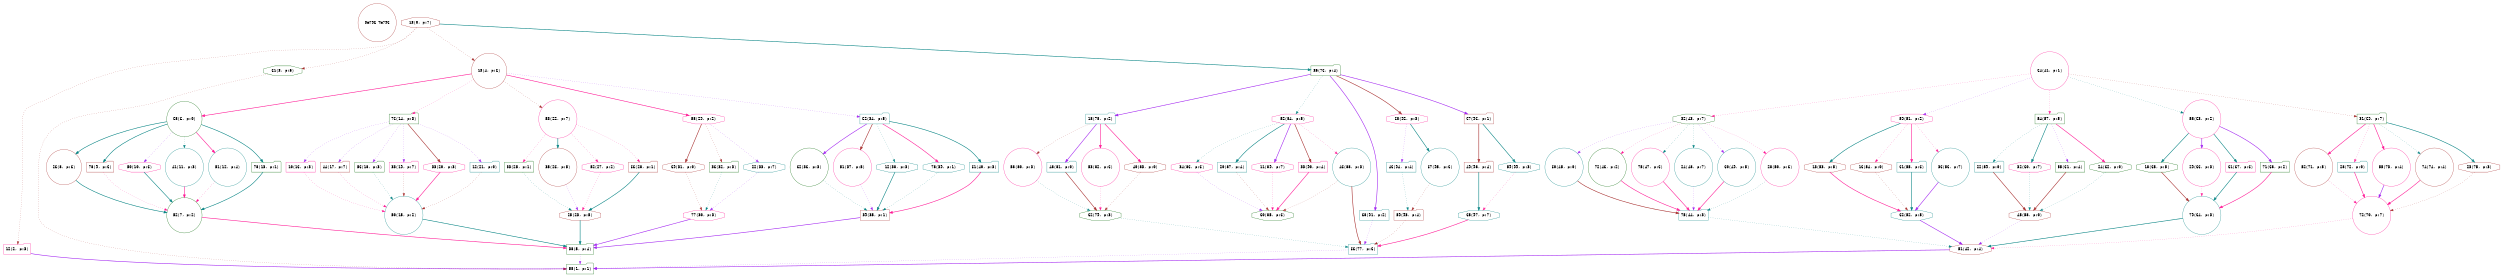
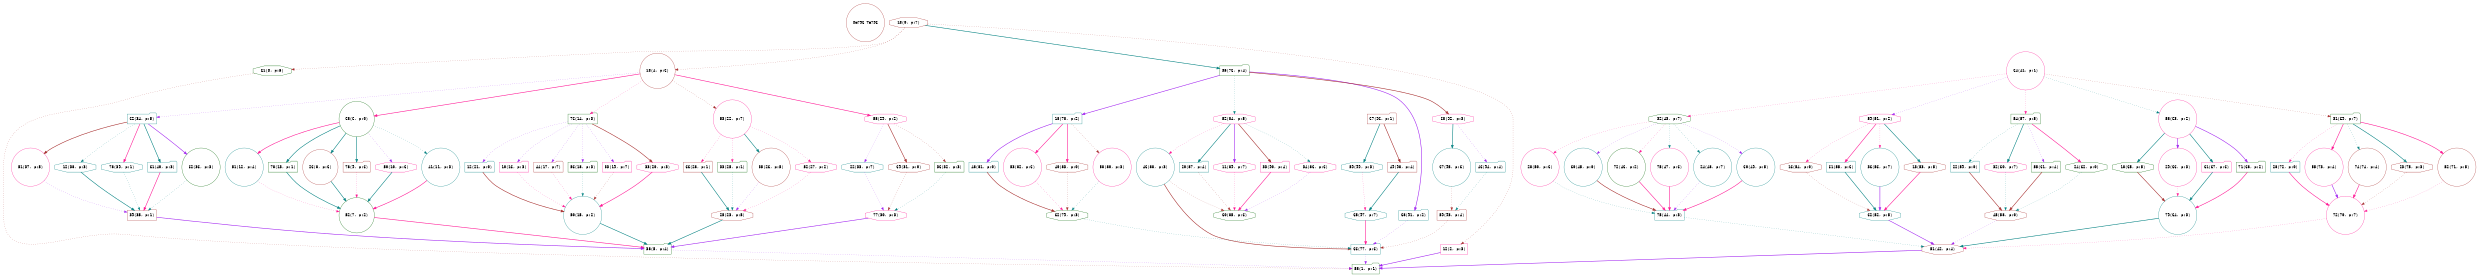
  digraph {
    fontname="DejaVu Sans Mono"
    node [color=teal fontname="DejaVu Sans Mono" shape=folder]
    edge [color=teal fontname="DejaVu Sans Mono" style=dotted]
    n1 [color=brown label="D=796 T=796" shape=circle]
    n2 [color=brown label="13(0, p:7)" shape=octagon]
    n3 [color=deeppink label="12(2, p:3)"]
    n4 [color=darkgreen label="61(3, p:5)" shape=octagon]
    n5 [color=brown label="13(4, p:6)" shape=circle]
    n6 [color=darkgreen label="35(76, p:4)"]
    n7 [color=darkgreen label="58(1, p:1)"]
    n8 [color=darkgreen label="68(6, p:0)" shape=circle]
    n9 [color=darkgreen label="76(14, p:3)"]
    n10 [color=deeppink label="53(22, p:7)" shape=circle]
    n11 [color=deeppink label="58(29, p:2)" shape=octagon]
    n12 [label="62(34, p:5)"]
    n13 [color=deeppink label="64(41, p:1)" shape=circle]
    n14 [color=darkgreen label="32(43, p:7)" shape=octagon]
    n15 [color=deeppink label="59(51, p:2)" shape=octagon]
    n16 [color=darkgreen label="54(57, p:5)"]
    n17 [color=deeppink label="58(63, p:2)" shape=circle]
    n18 [color=darkgreen label="31(69, p:7)"]
    n19 [label="18(78, p:2)"]
    n20 [color=deeppink label="52(84, p:5)" shape=octagon]
    n21 [label="68(91, p:2)"]
    n22 [color=deeppink label="68(92, p:3)" shape=octagon]
    n23 [color=brown label="67(96, p:1)"]
    n24 [color=brown label="26(8, p:6)" shape=circle]
    n25 [color=brown label="78(9, p:6)"]
    n26 [color=deeppink label="50(10, p:6)" shape=octagon]
    n27 [label="41(11, p:3)" shape=circle]
    n28 [label="51(12, p:4)" shape=circle]
    n29 [color=darkgreen label="78(13, p:1)"]
    n30 [color=deeppink label="10(16, p:3)"]
    n31 [color=brown label="44(17, p:7)"]
    n32 [color=darkgreen label="56(18, p:3)"]
    n33 [color=deeppink label="33(19, p:7)"]
    n34 [color=deeppink label="33(20, p:3)" shape=octagon]
    n35 [label="12(21, p:0)"]
    n36 [color=darkgreen label="33(25, p:1)"]
    n37 [color=brown label="35(26, p:5)" shape=circle]
    n38 [color=deeppink label="52(27, p:2)" shape=octagon]
    n39 [color=brown label="66(28, p:1)"]
    n40 [color=brown label="69(31, p:0)" shape=octagon]
    n41 [color=darkgreen label="36(32, p:3)"]
    n42 [label="22(33, p:7)" shape=octagon]
    n43 [color=darkgreen label="62(36, p:3)" shape=circle]
    n44 [color=deeppink label="51(37, p:5)" shape=circle]
    n45 [label="12(38, p:3)" shape=octagon]
    n46 [label="78(39, p:1)" shape=octagon]
    n47 [label="61(40, p:3)"]
    n48 [color=darkgreen label="38(5, p:4)"]
    n49 [color=darkgreen label="52(7, p:2)" shape=circle]
    n50 [label="50(15, p:2)" shape=circle]
    n51 [color=brown label="25(23, p:5)" shape=octagon]
    n52 [color=deeppink label="77(30, p:3)" shape=octagon]
    n53 [color=brown label="39(35, p:1)"]
    n54 [label="60(45, p:0)" shape=circle]
    n55 [color=darkgreen label="72(46, p:2)" shape=circle]
    n56 [color=deeppink label="75(47, p:6)" shape=circle]
    n57 [label="24(48, p:7)" shape=circle]
    n58 [label="60(49, p:5)" shape=circle]
    n59 [color=deeppink label="28(50, p:6)" shape=circle]
    n60 [color=brown label="13(53, p:5)" shape=octagon]
    n61 [color=brown label="16(54, p:0)" shape=octagon]
    n62 [label="61(55, p:6)"]
    n63 [label="36(56, p:7)" shape=circle]
    n64 [label="22(59, p:0)"]
    n65 [color=deeppink label="32(60, p:7)" shape=octagon]
    n66 [color=darkgreen label="55(61, p:4)"]
    n67 [color=darkgreen label="24(62, p:0)" shape=octagon]
    n68 [color=darkgreen label="18(65, p:5)" shape=octagon]
    n69 [color=deeppink label="29(66, p:3)" shape=circle]
    n70 [color=deeppink label="61(67, p:6)"]
    n71 [color=darkgreen label="71(68, p:2)"]
    n72 [color=brown label="52(71, p:5)" shape=circle]
    n73 [label="28(72, p:0)"]
    n74 [color=deeppink label="55(73, p:4)" shape=circle]
    n75 [color=brown label="74(74, p:4)" shape=circle]
    n76 [color=brown label="23(75, p:3)" shape=octagon]
    n77 [color=brown label="51(42, p:4)" shape=octagon]
    n78 [label="75(44, p:3)"]
    n79 [label="62(52, p:5)" shape=octagon]
    n80 [color=brown label="45(58, p:0)" shape=octagon]
    n81 [label="79(64, p:3)" shape=circle]
    n82 [color=deeppink label="72(70, p:7)" shape=circle]
    n83 [color=deeppink label="58(80, p:3)" shape=circle]
    n84 [label="48(81, p:0)"]
    n85 [color=deeppink label="53(82, p:6)" shape=circle]
    n86 [color=brown label="40(83, p:0)" shape=octagon]
    n87 [color=deeppink label="34(86, p:6)" shape=octagon]
    n88 [label="20(87, p:4)"]
    n89 [label="46(88, p:3)" shape=circle]
    n90 [color=deeppink label="11(89, p:7)" shape=octagon]
    n91 [color=deeppink label="33(90, p:4)"]
    n92 [label="66(77, p:6)"]
    n93 [label="46(94, p:4)"]
    n94 [label="67(95, p:6)" shape=circle]
    n95 [color=brown label="49(98, p:4)"]
    n96 [label="59(99, p:3)" shape=octagon]
    n97 [color=darkgreen label="62(79, p:3)" shape=octagon]
    n98 [color=darkgreen label="60(85, p:6)" shape=octagon]
    n99 [color=brown label="59(93, p:4)"]
    n100 [label="65(97, p:7)" shape=octagon]
    n2 -> n3 [color=brown]
    n2 -> n4 [color=brown]
    n2 -> n5 [color=brown]
    n2 -> n6 [style=bold]
    n3 -> n7 [color=purple style=bold]
    n4 -> n7 [color=brown]
    n5 -> n8 [color=deeppink style=bold]
    n5 -> n9 [color=deeppink]
    n5 -> n10 [color=brown]
    n5 -> n11 [color=deeppink style=bold]
    n5 -> n12 [color=purple]
    n6 -> n19 [color=purple style=bold]
    n6 -> n20
    n6 -> n21 [color=purple style=bold]
    n6 -> n22 [color=brown style=bold]
-   n6 -> n23 [color=purple style=bold]
    n8 -> n24 [style=bold]
    n8 -> n25 [style=bold]
    n8 -> n26 [color=purple]
    n8 -> n27
    n8 -> n28 [color=deeppink style=bold]
    n8 -> n29 [style=bold]
    n9 -> n30 [color=purple]
    n9 -> n31 [color=purple]
    n9 -> n32 [color=purple]
    n9 -> n33 [color=purple]
    n9 -> n34 [color=brown style=bold]
    n9 -> n35 [color=purple]
    n10 -> n36 [color=deeppink]
    n10 -> n37 [style=bold]
    n10 -> n38 [color=deeppink]
    n10 -> n39 [color=deeppink]
    n11 -> n40 [color=brown style=bold]
    n11 -> n41 [color=brown]
    n11 -> n42 [color=purple]
    n12 -> n43 [color=purple style=bold]
    n12 -> n44 [color=brown style=bold]
    n12 -> n45
    n12 -> n46 [color=deeppink style=bold]
    n12 -> n47 [style=bold]
    n13 -> n14 [color=deeppink]
    n13 -> n15 [color=purple]
    n13 -> n16 [color=deeppink]
    n13 -> n17
    n13 -> n18 [color=brown]
    n14 -> n54 [color=purple]
    n14 -> n55 [color=deeppink]
    n14 -> n56
    n14 -> n57
    n14 -> n58 [color=purple]
    n14 -> n59 [color=deeppink]
    n15 -> n60 [style=bold]
    n15 -> n61 [color=deeppink]
    n15 -> n62 [color=deeppink style=bold]
    n15 -> n63 [color=deeppink]
    n16 -> n64
    n16 -> n65 [style=bold]
    n16 -> n66 [color=purple]
    n16 -> n67 [color=deeppink style=bold]
    n17 -> n68 [style=bold]
    n17 -> n69 [color=purple style=bold]
    n17 -> n70 [style=bold]
    n17 -> n71 [color=purple style=bold]
    n18 -> n72 [color=deeppink style=bold]
    n18 -> n73 [color=deeppink]
    n18 -> n74 [color=deeppink style=bold]
    n18 -> n75
    n18 -> n76 [style=bold]
    n19 -> n83 [color=brown]
    n19 -> n84 [color=purple style=bold]
    n19 -> n85 [color=deeppink style=bold]
    n19 -> n86 [color=deeppink style=bold]
    n20 -> n87
    n20 -> n88 [style=bold]
    n20 -> n89 [color=deeppink]
    n20 -> n90 [color=purple style=bold]
    n20 -> n91 [color=brown style=bold]
    n21 -> n92 [color=purple]
    n22 -> n93 [color=purple]
    n22 -> n94 [style=bold]
    n23 -> n95 [color=brown style=bold]
    n23 -> n96 [style=bold]
    n24 -> n49 [style=bold]
    n25 -> n49 [color=deeppink]
    n26 -> n49 [style=bold]
    n27 -> n49 [color=deeppink style=bold]
    n28 -> n49 [color=deeppink]
    n29 -> n49 [style=bold]
    n30 -> n50 [color=deeppink]
    n31 -> n50 [color=deeppink]
    n32 -> n50
    n33 -> n50 [color=brown]
    n34 -> n50 [color=deeppink style=bold]
-   n35 -> n50 [color=brown]
+   n35 -> n50 [color=brown style=bold]
    n36 -> n51
    n37 -> n51 [color=purple]
    n38 -> n51 [color=deeppink]
    n39 -> n51 [style=bold]
    n40 -> n52 [color=brown]
    n41 -> n52
    n42 -> n52 [color=purple]
    n43 -> n53
    n44 -> n53 [color=purple]
    n45 -> n53 [style=bold]
    n46 -> n53
    n47 -> n53 [color=deeppink style=bold]
    n48 -> n7 [color=purple]
    n49 -> n48 [color=deeppink style=bold]
    n50 -> n48 [style=bold]
    n51 -> n48 [style=bold]
    n52 -> n48 [color=purple style=bold]
    n53 -> n48 [color=purple style=bold]
    n54 -> n78 [color=brown style=bold]
    n55 -> n78 [color=deeppink style=bold]
    n56 -> n78 [color=deeppink style=bold]
    n57 -> n78 [color=purple]
    n58 -> n78 [color=deeppink style=bold]
    n59 -> n78
    n60 -> n79 [color=deeppink style=bold]
    n61 -> n79 [color=brown]
    n62 -> n79 [style=bold]
    n63 -> n79 [color=purple style=bold]
    n64 -> n80 [color=brown style=bold]
    n65 -> n80
    n66 -> n80 [color=brown style=bold]
    n67 -> n80
    n68 -> n81 [color=brown style=bold]
    n69 -> n81 [color=deeppink]
    n70 -> n81 [style=bold]
    n71 -> n81 [color=deeppink style=bold]
    n72 -> n82 [color=deeppink]
    n73 -> n82 [color=deeppink style=bold]
    n74 -> n82 [color=purple style=bold]
    n75 -> n82 [color=deeppink style=bold]
    n76 -> n82 [color=brown]
    n77 -> n7 [color=purple style=bold]
    n78 -> n77
    n79 -> n77 [color=purple style=bold]
    n80 -> n77 [color=purple]
    n81 -> n77 [style=bold]
    n82 -> n77 [color=deeppink]
    n83 -> n97
    n84 -> n97 [color=brown style=bold]
    n85 -> n97 [color=deeppink]
    n86 -> n97 [color=brown]
    n87 -> n98 [color=purple]
    n88 -> n98 [color=brown]
    n89 -> n92 [color=brown style=bold]
    n89 -> n98 [color=brown]
    n90 -> n98 [color=deeppink]
    n91 -> n98 [color=deeppink style=bold]
    n92 -> n7 [color=purple]
    n93 -> n99
    n94 -> n99 [color=brown]
    n95 -> n100 [style=bold]
    n96 -> n100 [color=deeppink]
    n97 -> n92
    n99 -> n92 [color=brown]
    n100 -> n92 [color=deeppink style=bold]
  }
